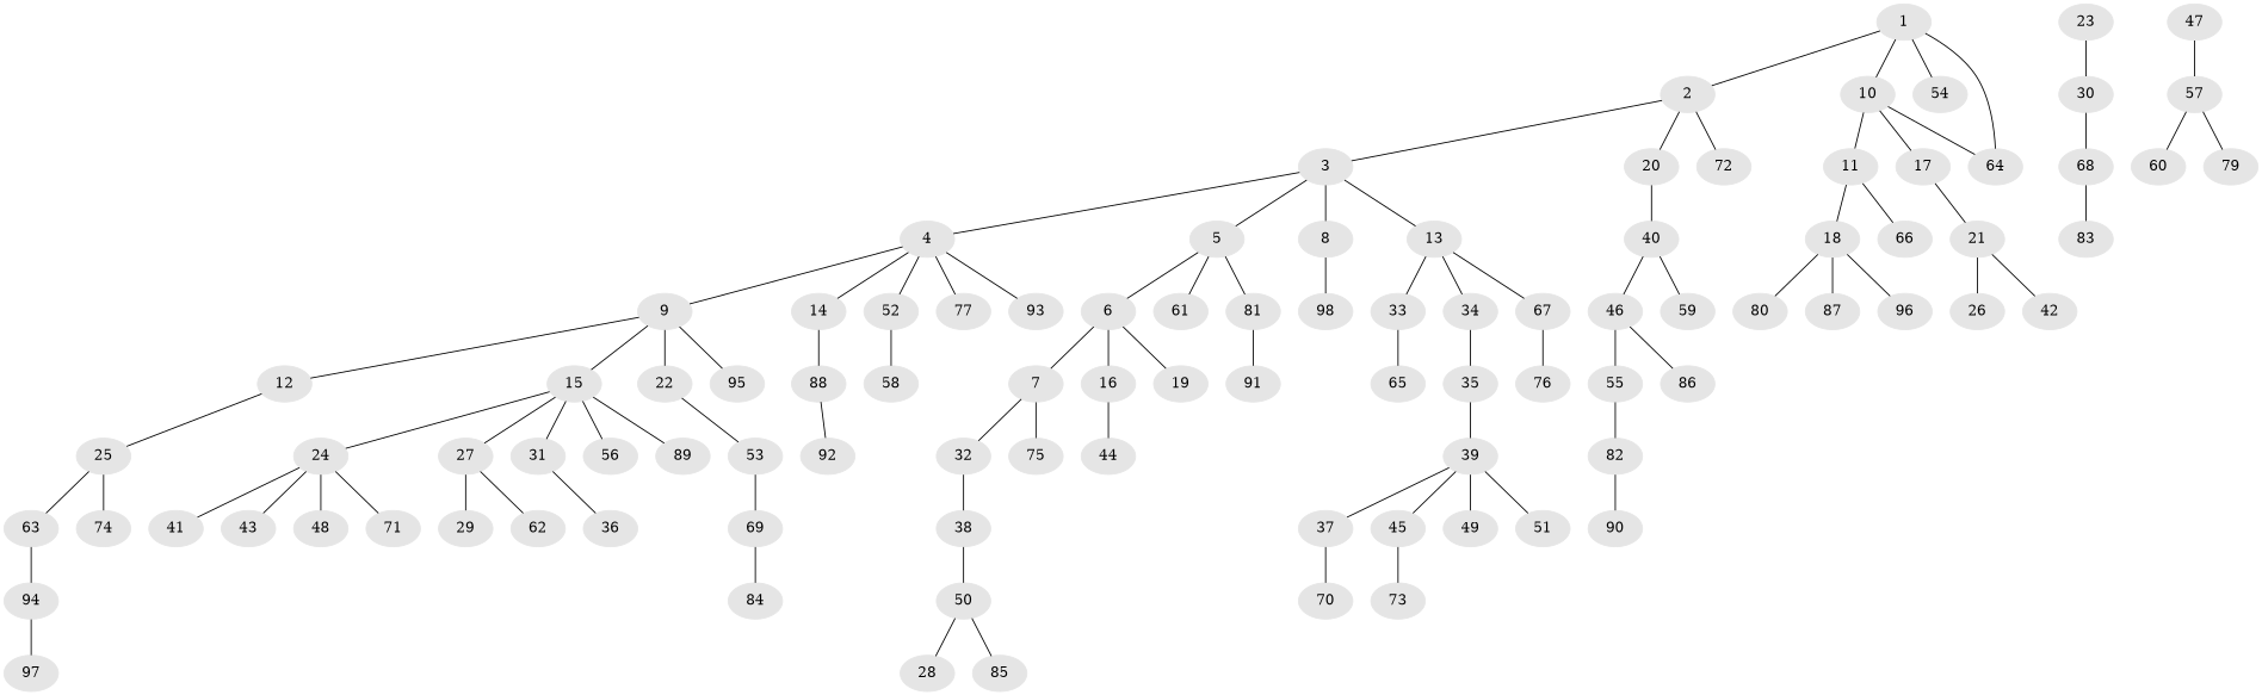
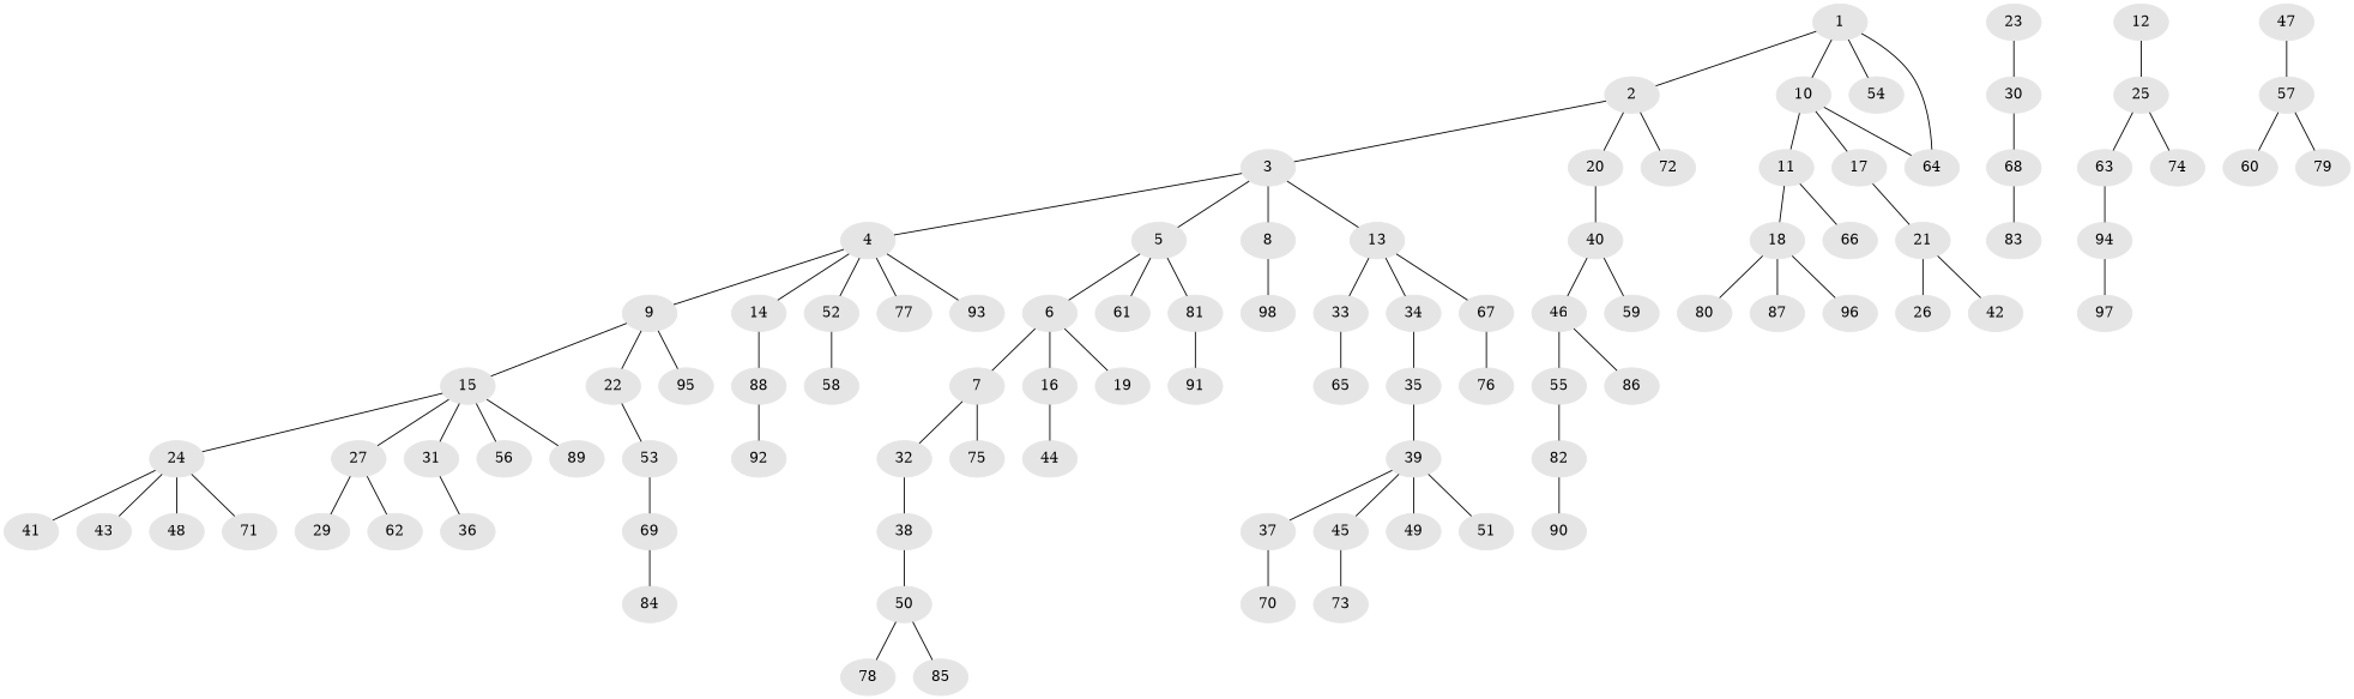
  graph {
    node [color=gray90 style=filled]
    1
    2
    10
    54
    64
    3
    20
    72
    11
    17
    23
    30
    4
    5
    8
    13
    40
    9
    14
    52
    77
    93
    6
    61
    81
    n26 [label=98]
    33
    34
    67
    12
    15
    22
    95
    88
    58
    7
    16
    19
    91
    32
    75
    44
    38
    25
    24
    27
    31
    56
    89
    53
    18
    66
    21
    80
    87
    96
    63
    74
    65
    35
    76
    92
    41
    43
    48
    71
    29
    62
    36
    26
    42
    46
    59
    47
    57
    69
    68
    94
    83
    50
    39
    37
    70
    45
    49
    51
-   78 [label=28]
+   78
    85
    73
    55
    86
    82
    60
    79
    84
    90
    97
    1 -- 2
    1 -- 10
    1 -- 54
    1 -- 64
    2 -- 3
    2 -- 20
    2 -- 72
    10 -- 64
    10 -- 11
    10 -- 17
    3 -- 4
    3 -- 5
    3 -- 8
    3 -- 13
    20 -- 40
    11 -- 18
    11 -- 66
    17 -- 21
    23 -- 30
    30 -- 68
    4 -- 9
    4 -- 14
    4 -- 52
    4 -- 77
    4 -- 93
    5 -- 6
    5 -- 61
    5 -- 81
    8 -- n26
    13 -- 33
    13 -- 34
    13 -- 67
    40 -- 46
    40 -- 59
-   9 -- 12
    9 -- 15
    9 -- 22
    9 -- 95
    14 -- 88
    52 -- 58
    6 -- 7
    6 -- 16
    6 -- 19
    81 -- 91
    33 -- 65
    34 -- 35
    67 -- 76
    12 -- 25
    15 -- 24
    15 -- 27
    15 -- 31
    15 -- 56
    15 -- 89
    22 -- 53
    88 -- 92
    7 -- 32
    7 -- 75
    16 -- 44
    32 -- 38
    38 -- 50
    25 -- 63
    25 -- 74
    24 -- 41
    24 -- 43
    24 -- 48
    24 -- 71
    27 -- 29
    27 -- 62
    31 -- 36
    53 -- 69
    18 -- 80
    18 -- 87
    18 -- 96
    21 -- 26
    21 -- 42
    63 -- 94
    35 -- 39
    46 -- 55
    46 -- 86
    47 -- 57
    57 -- 60
    57 -- 79
    69 -- 84
    68 -- 83
    94 -- 97
    50 -- 78
    50 -- 85
    39 -- 37
    39 -- 45
    39 -- 49
    39 -- 51
    37 -- 70
    45 -- 73
    55 -- 82
    82 -- 90
  }
